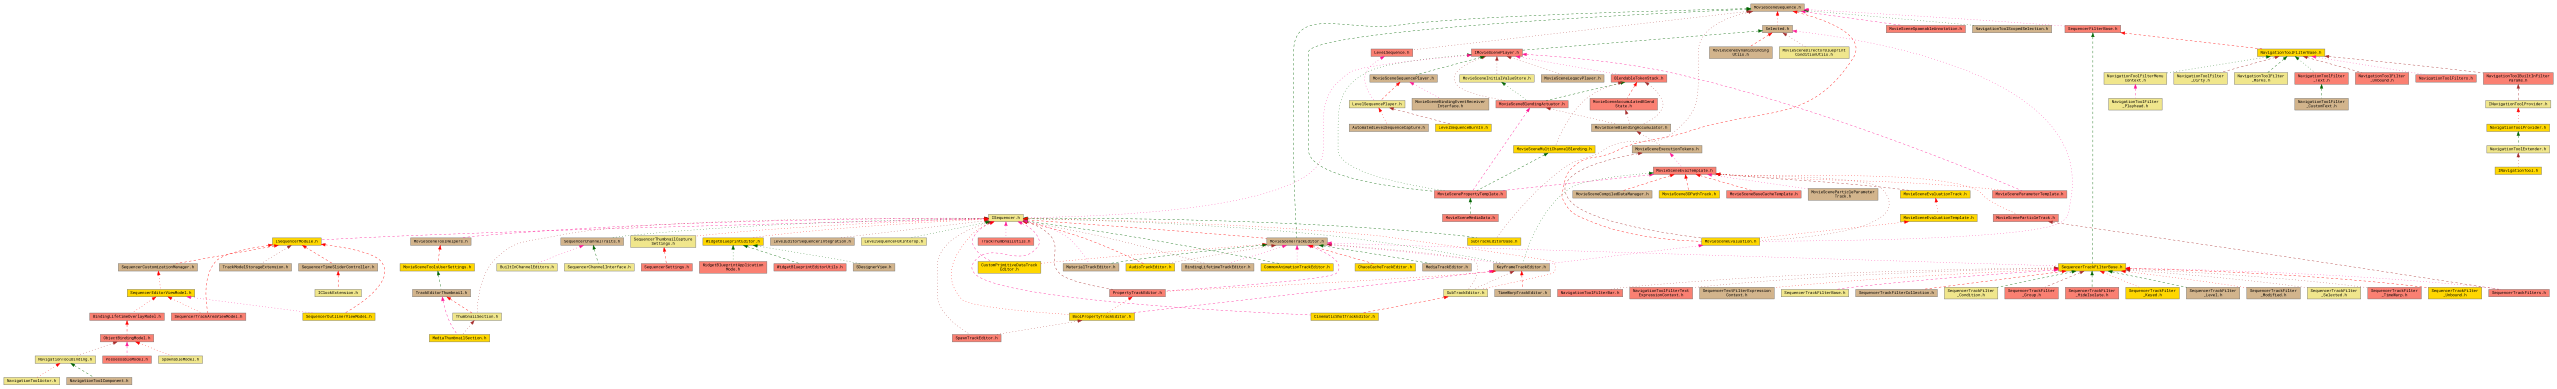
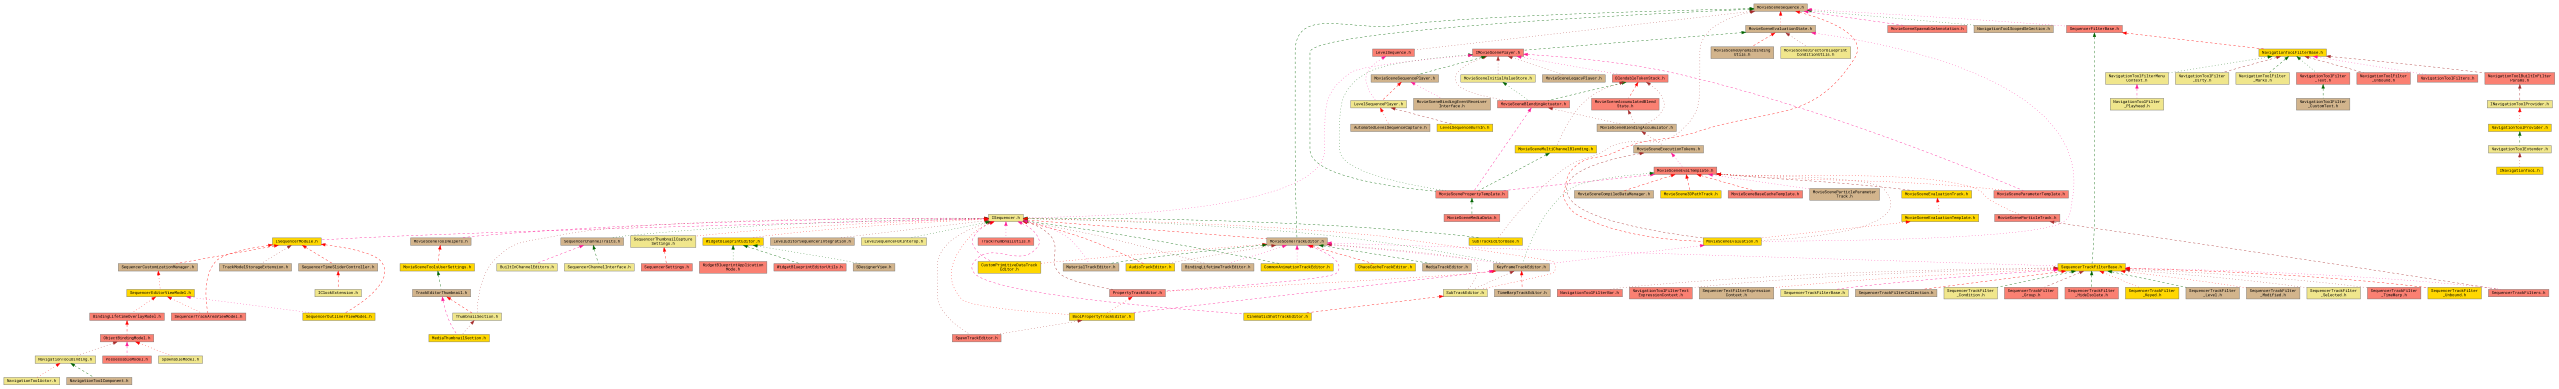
  digraph {
    fontname="Roboto Mono"
    node [color=grey40 fillcolor=salmon fontname="Roboto Mono" fontsize=10 shape=box style=filled]
    edge [color=red dir=back fontname="Roboto Mono" fontsize=10 labelfontname=Helvetica labelfontsize=10 style=dotted]
    n1 [color=gray40 fillcolor=tan fontcolor=black height=0.2 label="MovieSceneSequence.h" width=0.4]
    n2 [height=0.2 label="LevelSequence.h" width=0.4]
    n3 [fillcolor=gold height=0.2 label="MovieSceneEvaluation.h" width=0.4]
-   n4 [fillcolor=tan height=0.2 label="Selected.h" width=0.4]
+   n4 [fillcolor=tan height=0.2 label="MovieSceneEvaluationState.h" width=0.4]
    n5 [height=0.2 label="MovieScenePropertyTemplate.h" width=0.4]
    n6 [fillcolor=tan height=0.2 label="MovieSceneTrackEditor.h" width=0.4]
    n7 [fillcolor=gold height=0.2 label="SubTrackEditorBase.h" width=0.4]
    n8 [height=0.2 label="MovieSceneSpawnableAnnotation.h" width=0.4]
    n9 [fillcolor=tan height=0.2 label="NavigationToolScopedSelection.h" width=0.4]
    n10 [height=0.2 label="SequencerFilterBase.h" width=0.4]
    n11 [fillcolor=khaki height=0.2 label="LevelSequencePlayer.h" width=0.4]
    n12 [fillcolor=tan height=0.2 label="KeyframeTrackEditor.h" width=0.4]
    n13 [height=0.2 label="IMovieScenePlayer.h" width=0.4]
    n14 [fillcolor=khaki height=0.2 label="MovieSceneDirectorBlueprint\lConditionUtils.h" width=0.4]
    n15 [fillcolor=tan height=0.2 label="MovieSceneDynamicBinding\lUtils.h" width=0.4]
    n16 [height=0.2 label="MovieSceneMediaData.h" width=0.4]
    n17 [height=0.2 label="PropertyTrackEditor.h" width=0.4]
    n18 [fillcolor=khaki height=0.2 label="SubTrackEditor.h" width=0.4]
    n19 [fillcolor=gold height=0.2 label="AudioTrackEditor.h" width=0.4]
    n20 [fillcolor=tan height=0.2 label="BindingLifetimeTrackEditor.h" width=0.4]
    n21 [fillcolor=gold height=0.2 label="CommonAnimationTrackEditor.h" width=0.4]
    n22 [fillcolor=gold height=0.2 label="CustomPrimitiveDataTrack\lEditor.h" width=0.4]
    n23 [fillcolor=tan height=0.2 label="MaterialTrackEditor.h" width=0.4]
    n24 [fillcolor=gold height=0.2 label="ChaosCacheTrackEditor.h" width=0.4]
    n25 [fillcolor=tan height=0.2 label="MediaTrackEditor.h" width=0.4]
    n26 [fillcolor=gold height=0.2 label="SequencerTrackFilterBase.h" width=0.4]
    n27 [fillcolor=gold height=0.2 label="NavigationToolFilterBase.h" width=0.4]
    n28 [fillcolor=tan height=0.2 label="AutomatedLevelSequenceCapture.h" width=0.4]
    n29 [fillcolor=gold height=0.2 label="LevelSequenceBurnIn.h" width=0.4]
    n30 [fillcolor=gold height=0.2 label="BoolPropertyTrackEditor.h" width=0.4]
    n31 [fillcolor=tan height=0.2 label="TimeWarpTrackEditor.h" width=0.4]
    n32 [height=0.2 label="SpawnTrackEditor.h" width=0.4]
    n33 [fillcolor=gold height=0.2 label="CinematicShotTrackEditor.h" width=0.4]
    n34 [height=0.2 label="BlendableTokenStack.h" width=0.4]
    n35 [height=0.2 label="MovieSceneParameterTemplate.h" width=0.4]
    n36 [height=0.2 label="MovieSceneBlendingActuator.h" width=0.4]
    n37 [fillcolor=khaki height=0.2 label="ISequencer.h" width=0.4]
    n38 [fillcolor=khaki height=0.2 label="MovieSceneInitialValueStore.h" width=0.4]
    n39 [fillcolor=tan height=0.2 label="MovieSceneLegacyPlayer.h" width=0.4]
    n40 [fillcolor=tan height=0.2 label="MovieSceneSequencePlayer.h" width=0.4]
    n41 [height=0.2 label="MovieSceneAccumulatedBlend\lState.h" width=0.4]
    n42 [fillcolor=tan height=0.2 label="MovieSceneBlendingAccumulator.h" width=0.4]
    n43 [fillcolor=gold height=0.2 label="MovieSceneMultiChannelBlending.h" width=0.4]
    n44 [fillcolor=gold height=0.2 label="ISequencerModule.h" width=0.4]
    n45 [fillcolor=tan height=0.2 label="LevelEditorSequencerIntegration.h" width=0.4]
    n46 [fillcolor=khaki height=0.2 label="LevelSequenceFBXInterop.h" width=0.4]
    n47 [fillcolor=tan height=0.2 label="MovieSceneToolHelpers.h" width=0.4]
    n48 [fillcolor=khaki height=0.2 label="ThumbnailSection.h" width=0.4]
    n49 [fillcolor=tan height=0.2 label="SequencerChannelTraits.h" width=0.4]
    n50 [fillcolor=khaki height=0.2 label="SequencerThumbnailCapture\lSettings.h" width=0.4]
    n51 [height=0.2 label="TrackThumbnailUtils.h" width=0.4]
    n52 [fillcolor=gold height=0.2 label="WidgetBlueprintEditor.h" width=0.4]
    n53 [fillcolor=tan height=0.2 label="MovieSceneBindingEventReceiver\lInterface.h" width=0.4]
    n54 [fillcolor=tan height=0.2 label="MovieSceneExecutionTokens.h" width=0.4]
    n55 [height=0.2 label="MovieSceneEvalTemplate.h" width=0.4]
    n56 [fillcolor=gold height=0.2 label="MovieScene3DPathTrack.h" width=0.4]
    n57 [height=0.2 label="MovieSceneBaseCacheTemplate.h" width=0.4]
    n58 [fillcolor=gold height=0.2 label="MovieSceneEvaluationTrack.h" width=0.4]
    n59 [fillcolor=tan height=0.2 label="MovieSceneParticleParameter\lTrack.h" width=0.4]
    n60 [height=0.2 label="MovieSceneParticleTrack.h" width=0.4]
    n61 [fillcolor=tan height=0.2 label="MovieSceneCompiledDataManager.h" width=0.4]
    n62 [fillcolor=gold height=0.2 label="MovieSceneEvaluationTemplate.h" width=0.4]
    n63 [height=0.2 label="SequencerTrackFilters.h" width=0.4]
    n64 [fillcolor=tan height=0.2 label="SequencerCustomizationManager.h" width=0.4]
    n65 [fillcolor=gold height=0.2 label="SequencerOutlinerViewModel.h" width=0.4]
    n66 [height=0.2 label="SequencerTrackAreaViewModel.h" width=0.4]
    n67 [fillcolor=tan height=0.2 label="SequencerTimeSliderController.h" width=0.4]
    n68 [fillcolor=tan height=0.2 label="TrackModelStorageExtension.h" width=0.4]
    n69 [fillcolor=gold height=0.2 label="MovieSceneToolsUserSettings.h" width=0.4]
    n70 [fillcolor=gold height=0.2 label="MediaThumbnailSection.h" width=0.4]
    n71 [fillcolor=khaki height=0.2 label="BuiltInChannelEditors.h" width=0.4]
    n72 [fillcolor=khaki height=0.2 label="SequencerChannelInterface.h" width=0.4]
    n73 [height=0.2 label="SequencerSettings.h" width=0.4]
    n74 [fillcolor=tan height=0.2 label="SDesignerView.h" width=0.4]
    n75 [height=0.2 label="WidgetBlueprintApplication\lMode.h" width=0.4]
    n76 [height=0.2 label="WidgetBlueprintEditorUtils.h" width=0.4]
    n77 [fillcolor=gold height=0.2 label="SequencerEditorViewModel.h" width=0.4]
    n78 [fillcolor=khaki height=0.2 label="IClockExtension.h" width=0.4]
    n79 [height=0.2 label="BindingLifetimeOverlayModel.h" width=0.4]
    n80 [height=0.2 label="ObjectBindingModel.h" width=0.4]
    n81 [fillcolor=khaki height=0.2 label="NavigationToolBinding.h" width=0.4]
    n82 [height=0.2 label="PossessableModel.h" width=0.4]
    n83 [fillcolor=khaki height=0.2 label="SpawnableModel.h" width=0.4]
    n84 [fillcolor=khaki height=0.2 label="NavigationToolActor.h" width=0.4]
    n85 [fillcolor=tan height=0.2 label="NavigationToolComponent.h" width=0.4]
    n86 [fillcolor=tan height=0.2 label="TrackEditorThumbnail.h" width=0.4]
    n87 [height=0.2 label="NavigationToolFilterBar.h" width=0.4]
    n88 [height=0.2 label="NavigationToolFilterText\lExpressionContext.h" width=0.4]
    n89 [fillcolor=tan height=0.2 label="SequencerTextFilterExpression\lContext.h" width=0.4]
    n90 [fillcolor=khaki height=0.2 label="SequencerTrackFilterBase.h" width=0.4]
    n91 [fillcolor=tan height=0.2 label="SequencerTrackFilterCollection.h" width=0.4]
    n92 [fillcolor=khaki height=0.2 label="SequencerTrackFilter\l_Condition.h" width=0.4]
    n93 [height=0.2 label="SequencerTrackFilter\l_Group.h" width=0.4]
    n94 [height=0.2 label="SequencerTrackFilter\l_HideIsolate.h" width=0.4]
    n95 [fillcolor=gold height=0.2 label="SequencerTrackFilter\l_Keyed.h" width=0.4]
    n96 [fillcolor=tan height=0.2 label="SequencerTrackFilter\l_Level.h" width=0.4]
    n97 [fillcolor=tan height=0.2 label="SequencerTrackFilter\l_Modified.h" width=0.4]
    n98 [fillcolor=khaki height=0.2 label="SequencerTrackFilter\l_Selected.h" width=0.4]
    n99 [height=0.2 label="SequencerTrackFilter\l_TimeWarp.h" width=0.4]
    n100 [fillcolor=gold height=0.2 label="SequencerTrackFilter\l_Unbound.h" width=0.4]
    n101 [height=0.2 label="NavigationToolBuiltInFilter\lParams.h" width=0.4]
    n102 [fillcolor=khaki height=0.2 label="NavigationToolFilterMenu\lContext.h" width=0.4]
    n103 [fillcolor=khaki height=0.2 label="NavigationToolFilter\l_Dirty.h" width=0.4]
    n104 [fillcolor=khaki height=0.2 label="NavigationToolFilter\l_Marks.h" width=0.4]
    n105 [height=0.2 label="NavigationToolFilter\l_Text.h" width=0.4]
    n106 [height=0.2 label="NavigationToolFilter\l_Unbound.h" width=0.4]
    n107 [height=0.2 label="NavigationToolFilters.h" width=0.4]
    n108 [fillcolor=khaki height=0.2 label="INavigationToolProvider.h" width=0.4]
    n109 [fillcolor=khaki height=0.2 label="NavigationToolFilter\l_Playhead.h" width=0.4]
    n110 [fillcolor=tan height=0.2 label="NavigationToolFilter\l_CustomText.h" width=0.4]
    n111 [fillcolor=gold height=0.2 label="NavigationToolProvider.h" width=0.4]
    n112 [fillcolor=khaki height=0.2 label="NavigationToolExtender.h" width=0.4]
    n113 [fillcolor=gold height=0.2 label="INavigationTool.h" width=0.4]
    n1 -> n2 [color=brown]
    n1 -> n3 [style=dashed]
    n1 -> n4
    n1 -> n5 [color=darkgreen style=dashed]
    n1 -> n6 [color=darkgreen style=dashed]
    n1 -> n7 [color=brown]
    n1 -> n8 [color=deeppink style=dashed]
    n1 -> n9 [color=darkgreen]
    n1 -> n10 [color=deeppink]
    n2 -> n11 [color=deeppink]
    n3 -> n12 [color=deeppink]
    n4 -> n3 [color=deeppink]
    n4 -> n13 [color=darkgreen style=dashed]
    n4 -> n14 [color=brown]
    n4 -> n15 [style=dashed]
    n5 -> n16 [color=darkgreen style=dashed]
    n6 -> n12 [color=deeppink]
    n6 -> n17 [color=deeppink style=dashed]
    n6 -> n18 [color=brown]
    n6 -> n19 [color=brown]
    n6 -> n20 [color=deeppink]
    n6 -> n21 [color=deeppink]
    n6 -> n22
    n6 -> n23 [color=darkgreen style=dashed]
    n6 -> n24 [style=dashed]
    n6 -> n25 [color=darkgreen style=dashed]
    n6 -> n26 [color=deeppink]
    n10 -> n26 [color=darkgreen style=dashed]
    n10 -> n27 [style=dashed]
    n11 -> n28
    n11 -> n29 [color=brown style=dashed]
    n12 -> n17
    n12 -> n18 [color=brown]
    n12 -> n30 [color=deeppink style=dashed]
    n12 -> n31 [style=dashed]
    n13 -> n5 [color=darkgreen]
    n13 -> n34 [color=deeppink]
    n13 -> n35 [color=deeppink style=dashed]
    n13 -> n36 [color=brown]
    n13 -> n37 [color=deeppink]
    n13 -> n38 [color=brown]
    n13 -> n39 [color=brown]
    n13 -> n40 [color=darkgreen style=dashed]
    n17 -> n30
    n18 -> n33 [style=dashed]
    n26 -> n63 [color=deeppink]
    n26 -> n87 [color=brown]
    n26 -> n88 [color=brown]
    n26 -> n89
    n26 -> n90 [color=deeppink style=dashed]
    n26 -> n91 [style=dashed]
    n26 -> n92 [color=darkgreen style=dashed]
    n26 -> n93 [color=brown style=dashed]
    n26 -> n94 [color=darkgreen style=dashed]
    n26 -> n95
    n26 -> n96 [color=darkgreen style=dashed]
    n26 -> n97
    n26 -> n98 [color=brown]
    n26 -> n99 [color=brown]
    n26 -> n100 [style=dashed]
    n27 -> n101 [color=brown style=dashed]
    n27 -> n102 [color=darkgreen]
    n27 -> n103 [color=brown style=dashed]
    n27 -> n104 [color=darkgreen style=dashed]
    n27 -> n105 [color=darkgreen]
    n27 -> n106 [color=brown style=dashed]
    n27 -> n107 [color=deeppink]
    n30 -> n32 [color=brown]
    n34 -> n36 [color=darkgreen style=dashed]
    n34 -> n41 [style=dashed]
    n34 -> n42 [color=brown]
    n34 -> n43 [color=brown]
    n36 -> n5 [color=deeppink style=dashed]
    n36 -> n42 [color=brown]
    n37 -> n6 [style=dashed]
    n37 -> n7 [color=darkgreen style=dashed]
    n37 -> n12 [color=darkgreen]
    n37 -> n17 [color=brown style=dashed]
    n37 -> n18
    n37 -> n19 [style=dashed]
    n37 -> n20 [color=brown]
    n37 -> n21 [color=darkgreen style=dashed]
    n37 -> n22 [color=deeppink style=dashed]
    n37 -> n23 [color=deeppink]
    n37 -> n30
    n37 -> n32 [color=brown]
    n37 -> n33 [color=deeppink style=dashed]
    n37 -> n44 [color=deeppink style=dashed]
    n37 -> n45 [color=brown]
    n37 -> n46 [color=darkgreen]
    n37 -> n47 [color=deeppink style=dashed]
    n37 -> n48 [color=brown]
    n37 -> n49 [color=darkgreen]
    n37 -> n50
    n37 -> n51 [color=deeppink]
    n37 -> n52
    n38 -> n36 [color=darkgreen]
    n40 -> n11 [style=dashed]
    n40 -> n53 [color=deeppink]
    n41 -> n42 [color=brown]
    n42 -> n54 [color=brown]
    n43 -> n5 [color=darkgreen style=dashed]
    n44 -> n64 [style=dashed]
    n44 -> n65 [style=dashed]
    n44 -> n66 [style=dashed]
    n44 -> n67 [style=dashed]
    n44 -> n68 [color=brown]
    n47 -> n69 [style=dashed]
    n48 -> n70 [color=brown]
-   n49 -> n71 [color=deeppink]
+   n49 -> n71 [color=deeppink style=dashed]
    n49 -> n72 [color=darkgreen style=dashed]
    n50 -> n73 [style=dashed]
    n52 -> n74 [color=darkgreen]
    n52 -> n75 [color=darkgreen]
    n52 -> n76 [color=darkgreen style=dashed]
    n54 -> n3 [color=brown style=dashed]
    n54 -> n55 [color=deeppink]
    n55 -> n3 [color=brown]
    n55 -> n5 [color=deeppink style=dashed]
    n55 -> n12 [color=darkgreen]
    n55 -> n35
    n55 -> n56 [style=dashed]
    n55 -> n57 [style=dashed]
    n55 -> n58 [color=brown style=dashed]
    n55 -> n59 [color=deeppink]
    n55 -> n60
    n55 -> n61 [style=dashed]
    n58 -> n62
    n60 -> n63 [color=brown style=dashed]
    n62 -> n3
    n64 -> n77
    n67 -> n78 [style=dashed]
    n69 -> n86 [color=darkgreen style=dashed]
    n77 -> n65 [color=deeppink]
    n77 -> n66
    n77 -> n79
    n79 -> n80 [style=dashed]
    n80 -> n81 [color=brown]
    n80 -> n82 [color=deeppink style=dashed]
    n80 -> n83
    n81 -> n84
    n81 -> n85 [color=darkgreen style=dashed]
    n86 -> n48 [style=dashed]
    n86 -> n70 [color=deeppink style=dashed]
    n101 -> n108 [color=brown style=dashed]
    n102 -> n109 [color=deeppink style=dashed]
    n105 -> n110 [color=darkgreen style=dashed]
    n108 -> n111
    n111 -> n112 [color=darkgreen style=dashed]
    n112 -> n113 [color=brown]
  }
